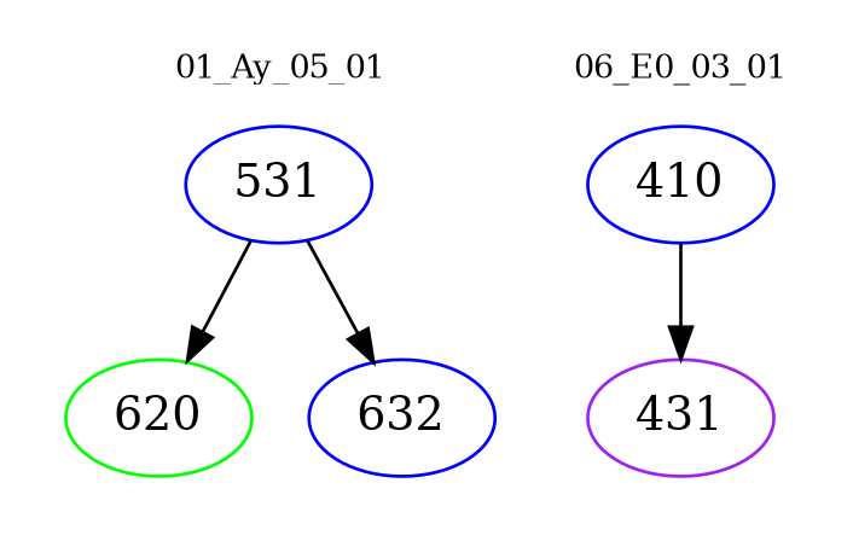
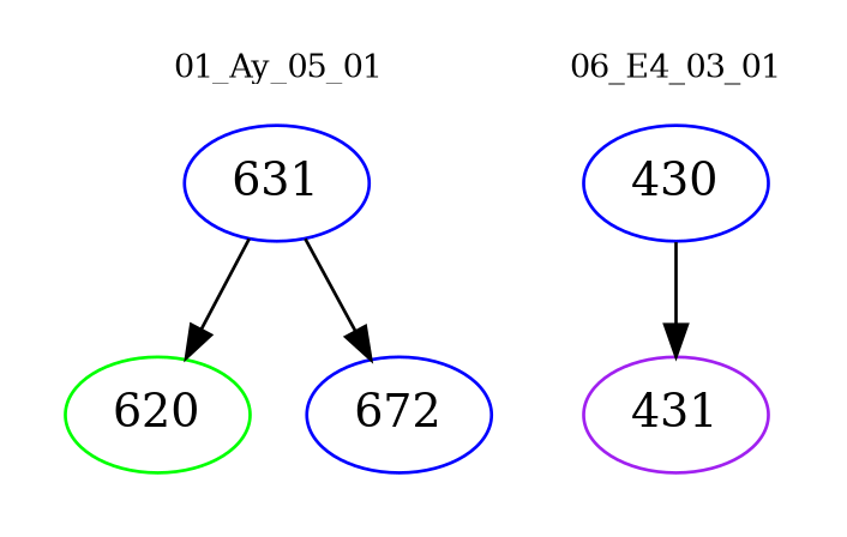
  digraph {
    node [color=blue]
    edge [color=black]
-   n1 [label=531]
+   n1 [label=631]
    n2 [color=green label=620]
-   n3 [label=632]
-   n4 [label=410]
+   n3 [label=672]
+   n4 [label=430]
    n5 [color=purple label=431]
    subgraph cluster_1 {
      color=white
      fontsize=10
      label="01_Ay_05_01"
      n1
      n2
      n3
    }
    subgraph cluster_2 {
      color=white
      fontsize=10
-     label="06_E0_03_01"
+     label="06_E4_03_01"
      n4
      n5
    }
    n1 -> n2
    n1 -> n3
    n4 -> n5
  }
